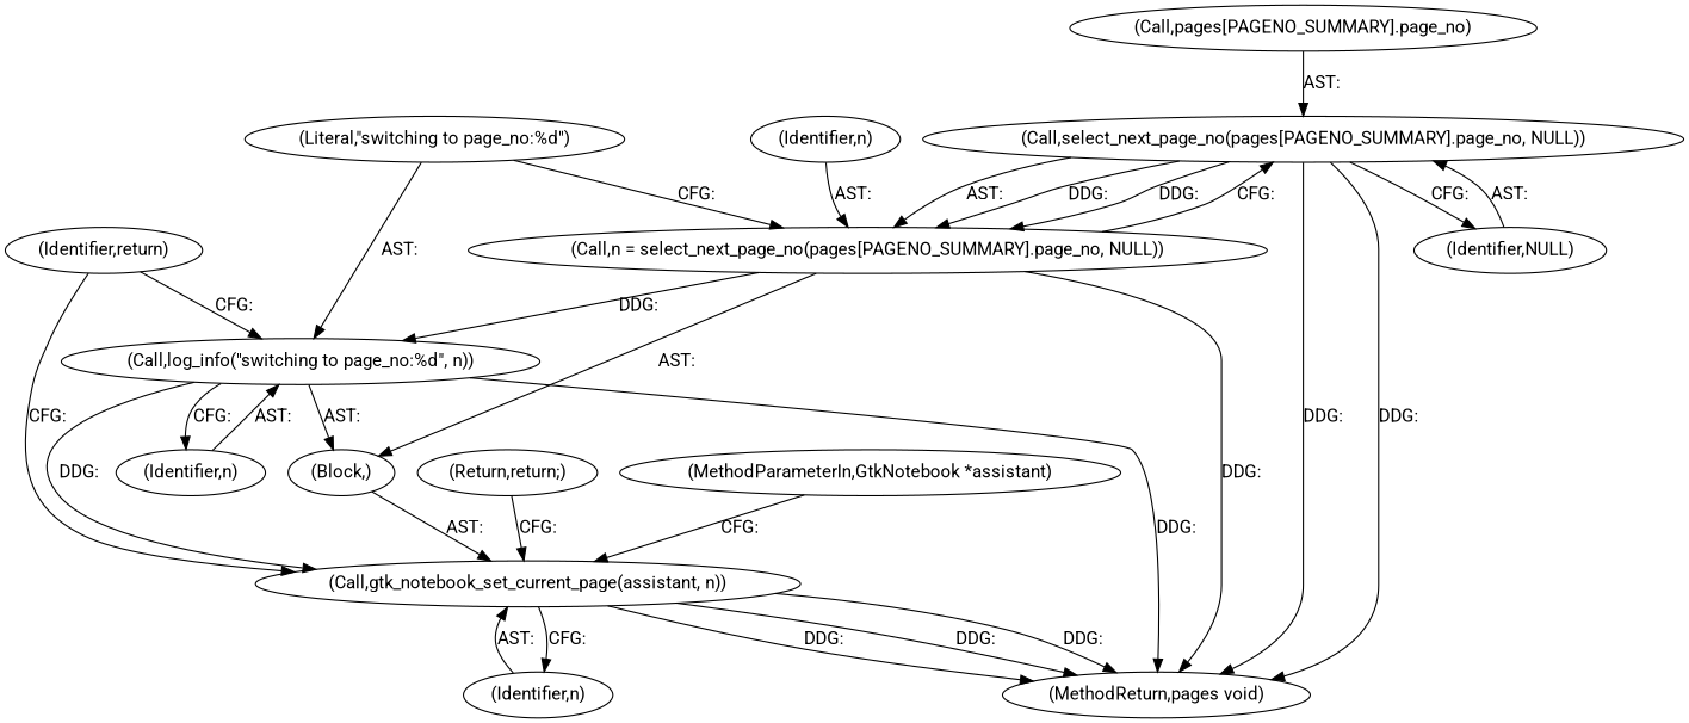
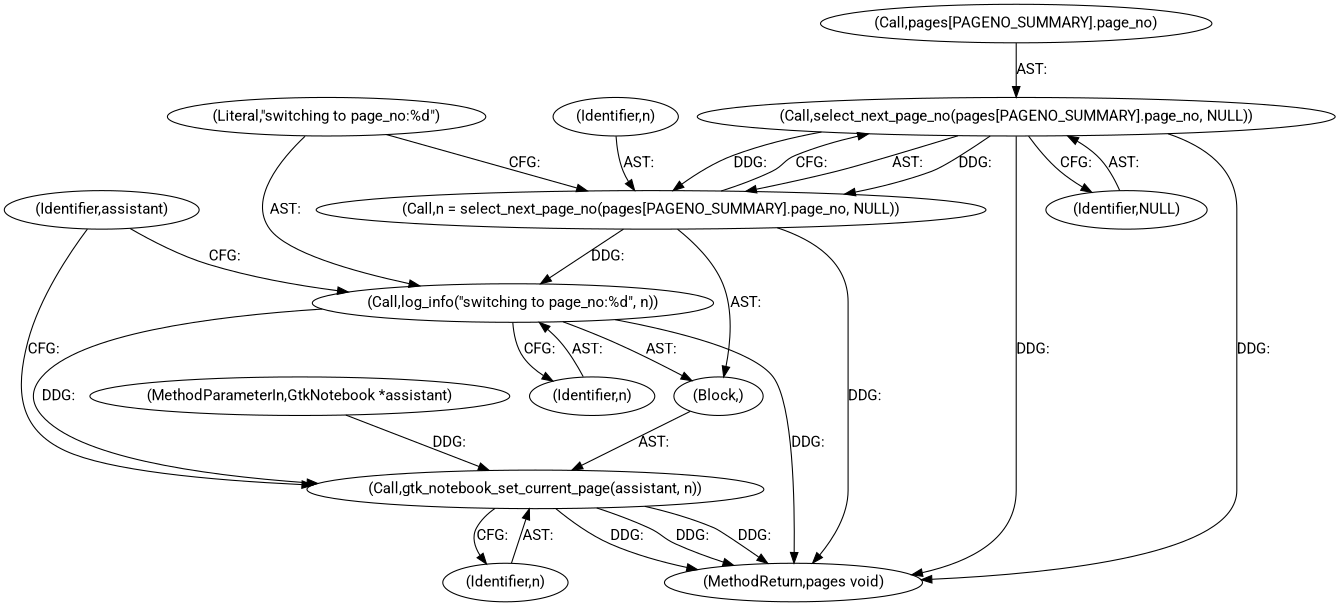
  digraph {
    fontname=Roboto
    node [fontname=Roboto]
    edge [fontname=Roboto]
    n1 [label="(Call,select_next_page_no(pages[PAGENO_SUMMARY].page_no, NULL))"]
    n2 [label="(Call,n = select_next_page_no(pages[PAGENO_SUMMARY].page_no, NULL))"]
    n3 [label="(Identifier,NULL)"]
    n4 [label="(MethodReturn,pages void)"]
    n5 [label="(Call,log_info(\"switching to page_no:%d\", n))"]
    n6 [label="(Block,)"]
    n7 [label="(Call,gtk_notebook_set_current_page(assistant, n))"]
    n8 [label="(Identifier,n)"]
    n9 [label="(Identifier,n)"]
-   n10 [label="(Return,return;)"]
-   n11 [label="(Identifier,return)"]
+   n11 [label="(Identifier,assistant)"]
    n12 [label="(Identifier,n)"]
    n13 [label="(MethodParameterIn,GtkNotebook *assistant)"]
    n14 [label="(Call,pages[PAGENO_SUMMARY].page_no)"]
    n15 [label="(Literal,\"switching to page_no:%d\")"]
    n1 -> n2 [label="AST: "]
    n1 -> n2 [label="DDG: "]
    n1 -> n2 [label="DDG: "]
    n1 -> n3 [label="CFG: "]
    n1 -> n4 [label="DDG: "]
    n1 -> n4 [label="DDG: "]
    n2 -> n1 [label="CFG: "]
    n2 -> n4 [label="DDG: "]
    n2 -> n5 [label="DDG: "]
    n2 -> n6 [label="AST: "]
    n3 -> n1 [label="AST: "]
    n5 -> n4 [label="DDG: "]
    n5 -> n6 [label="AST: "]
    n5 -> n7 [label="DDG: "]
    n5 -> n8 [label="CFG: "]
    n6 -> n7 [label="AST: "]
    n7 -> n4 [label="DDG: "]
    n7 -> n4 [label="DDG: "]
    n7 -> n4 [label="DDG: "]
    n7 -> n9 [label="CFG: "]
    n8 -> n5 [label="AST: "]
    n9 -> n7 [label="AST: "]
-   n10 -> n7 [label="CFG: "]
    n11 -> n5 [label="CFG: "]
    n11 -> n7 [label="CFG: "]
    n12 -> n2 [label="AST: "]
-   n13 -> n7 [label="CFG: "]
+   n13 -> n7 [label="DDG: "]
    n14 -> n1 [label="AST: "]
    n15 -> n2 [label="CFG: "]
    n15 -> n5 [label="AST: "]
  }
